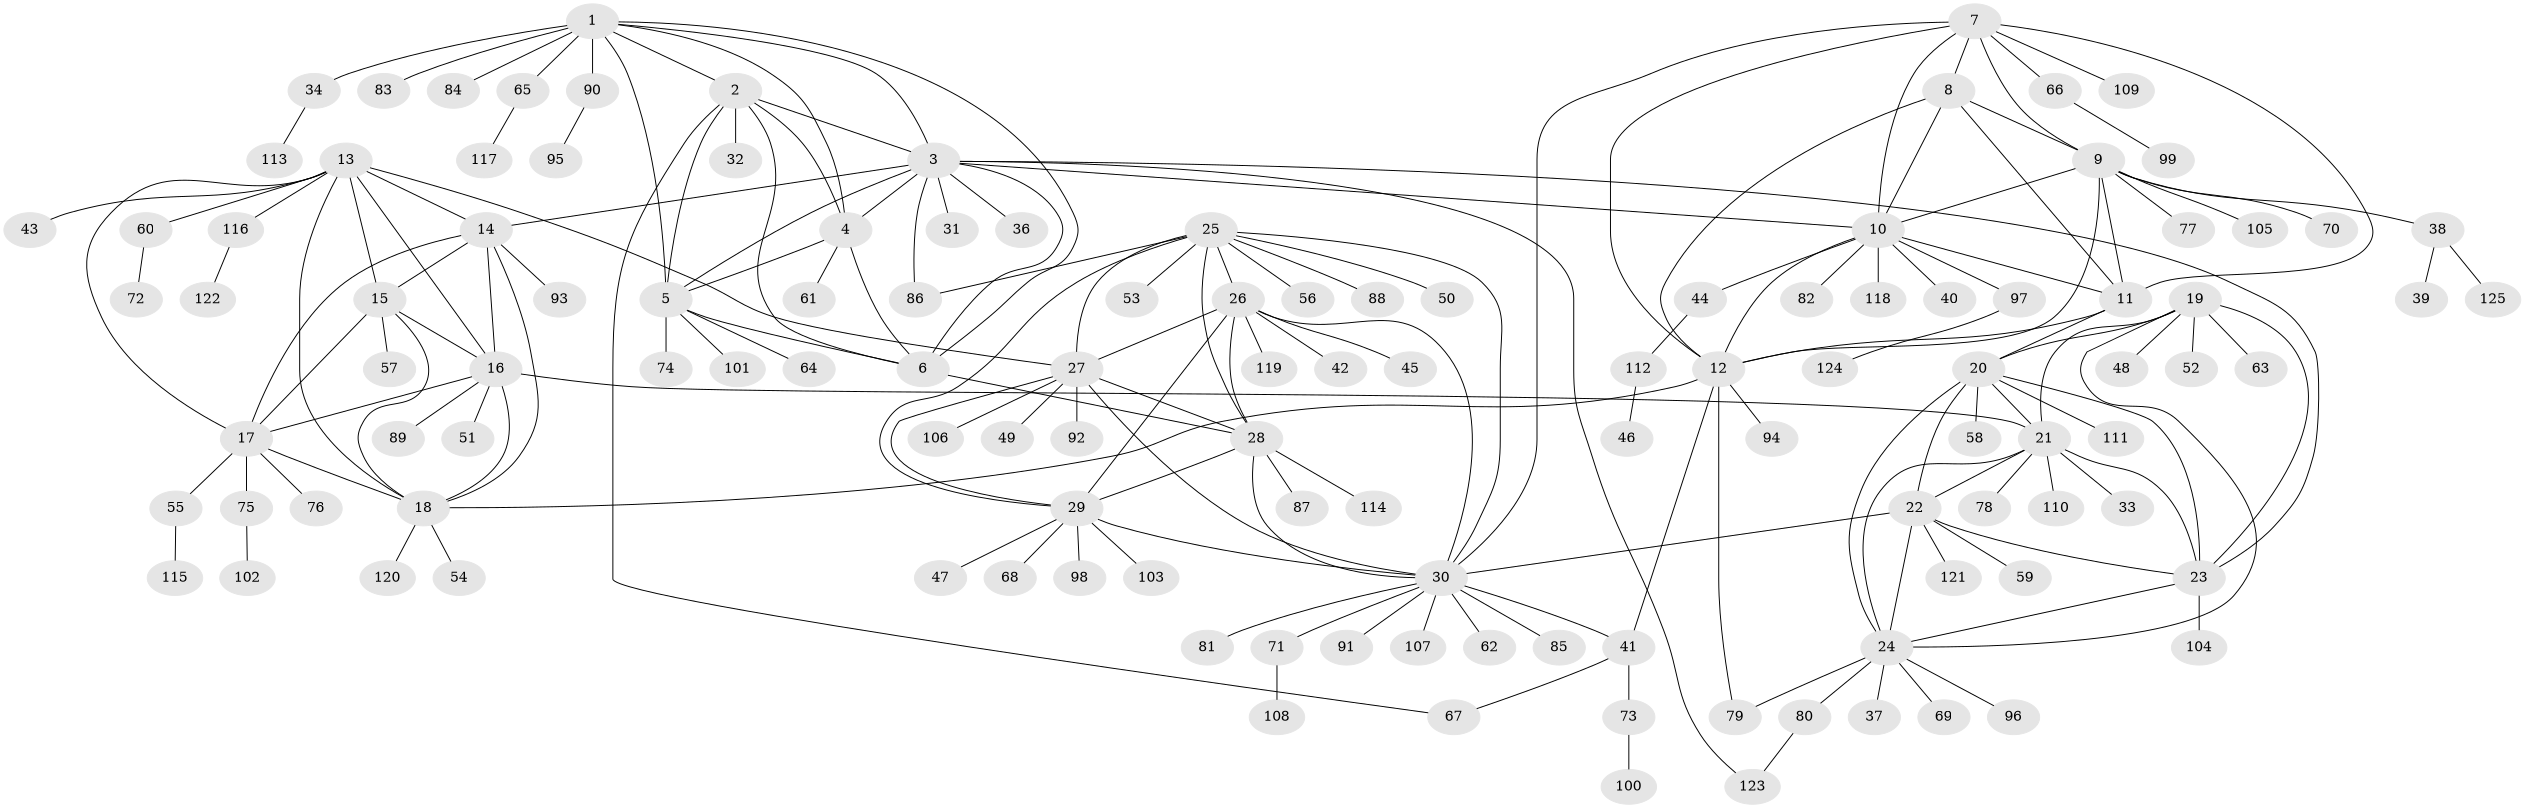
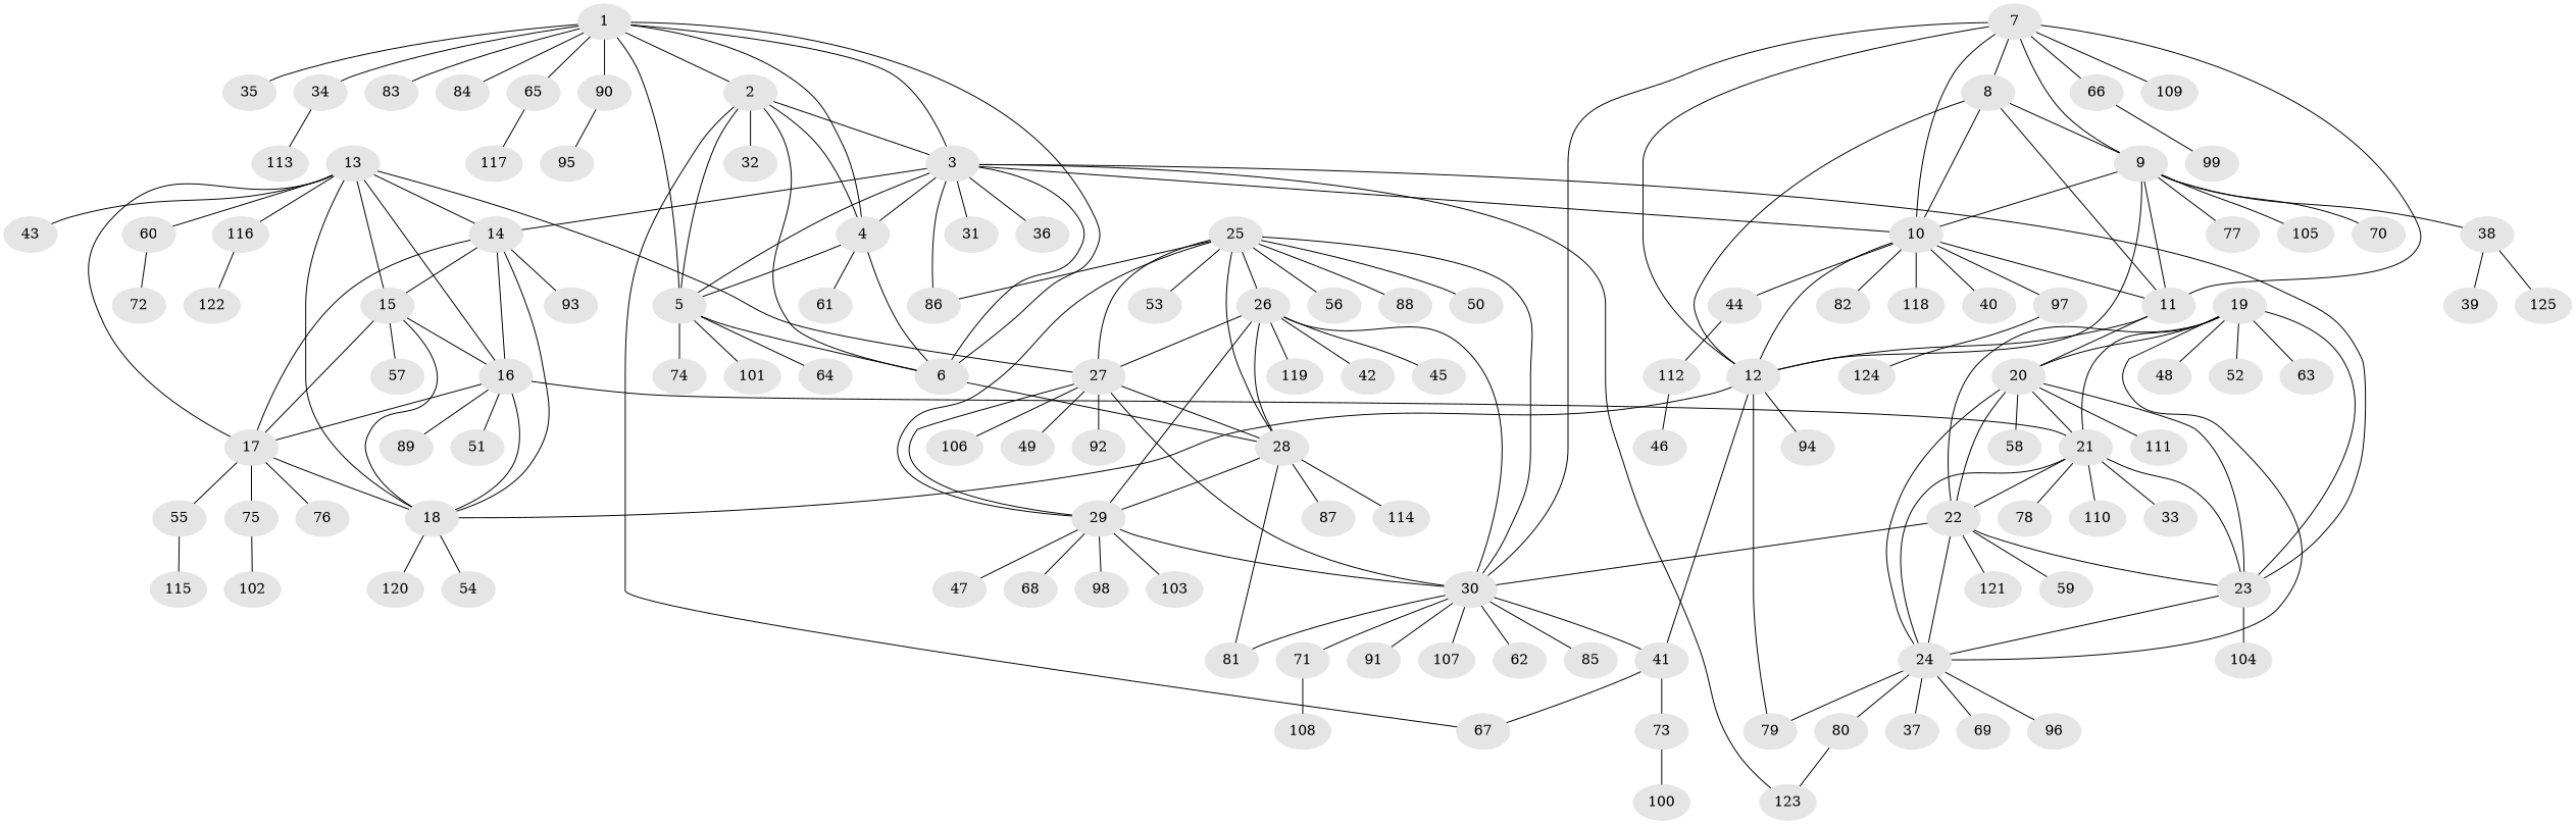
  graph {
    node [color=gray90 style=filled]
    1
    2
    3
    4
    5
    6
    34
+   35
    65
    83
    84
    90
    32
    67
    10
    14
    23
    31
    36
    86
    123
    61
    64
    74
    101
    28
    113
    117
    95
    11
    12
    40
    44
    82
    97
    118
    18
    15
    16
    17
    93
    24
    104
    30
    29
    87
    114
    7
    8
    9
    66
    109
    38
    70
    77
    105
    20
    41
    79
    94
    62
    71
    81
    85
    91
    107
    99
    39
    125
    112
    124
    21
    22
    58
    111
    54
    120
    73
    13
    27
    43
    60
    116
    57
    51
    89
    55
    75
    76
    49
    92
    106
    72
    122
    33
    78
    110
    115
    102
    19
    48
    52
    63
    59
    121
    37
    69
    80
    96
    25
    26
    50
    53
    56
    88
    42
    45
    119
    47
    68
    98
    103
    108
    100
    46
    1 -- 2
    1 -- 3
    1 -- 4
    1 -- 5
    1 -- 6
    1 -- 34
+   1 -- 35
    1 -- 65
    1 -- 83
    1 -- 84
    1 -- 90
    2 -- 3
    2 -- 4
    2 -- 5
    2 -- 6
    2 -- 32
    2 -- 67
    3 -- 4
    3 -- 5
    3 -- 6
    3 -- 10
    3 -- 14
    3 -- 23
    3 -- 31
    3 -- 36
    3 -- 86
    3 -- 123
    4 -- 5
    4 -- 6
    4 -- 61
    5 -- 6
    5 -- 64
    5 -- 74
    5 -- 101
    6 -- 28
    34 -- 113
    65 -- 117
    90 -- 95
    10 -- 11
    10 -- 12
    10 -- 40
    10 -- 44
    10 -- 82
    10 -- 97
    10 -- 118
    14 -- 18
    14 -- 15
    14 -- 16
    14 -- 17
    14 -- 93
    23 -- 24
    23 -- 104
-   28 -- 30
+   28 -- 81
    28 -- 29
    28 -- 87
    28 -- 114
    11 -- 12
    11 -- 20
    12 -- 18
    12 -- 41
    12 -- 79
    12 -- 94
    44 -- 112
    97 -- 124
    18 -- 54
    18 -- 120
    15 -- 18
    15 -- 16
    15 -- 17
    15 -- 57
    16 -- 18
    16 -- 17
    16 -- 21
    16 -- 51
    16 -- 89
    17 -- 18
    17 -- 55
    17 -- 75
    17 -- 76
    24 -- 79
    24 -- 37
    24 -- 69
    24 -- 80
    24 -- 96
    30 -- 41
    30 -- 62
    30 -- 71
    30 -- 81
    30 -- 85
    30 -- 91
    30 -- 107
    29 -- 30
    29 -- 47
    29 -- 68
    29 -- 98
    29 -- 103
    7 -- 10
    7 -- 11
    7 -- 12
    7 -- 30
    7 -- 8
    7 -- 9
    7 -- 66
    7 -- 109
    8 -- 10
    8 -- 11
    8 -- 12
    8 -- 9
    9 -- 10
    9 -- 11
    9 -- 12
    9 -- 38
    9 -- 70
    9 -- 77
    9 -- 105
    66 -- 99
    38 -- 39
    38 -- 125
    20 -- 23
    20 -- 24
    20 -- 21
    20 -- 22
    20 -- 58
    20 -- 111
    41 -- 67
    41 -- 73
    71 -- 108
    112 -- 46
    21 -- 23
    21 -- 24
    21 -- 22
    21 -- 33
    21 -- 78
    21 -- 110
    22 -- 23
    22 -- 24
    22 -- 30
    22 -- 59
    22 -- 121
    73 -- 100
    13 -- 14
    13 -- 18
    13 -- 15
    13 -- 16
    13 -- 17
    13 -- 27
    13 -- 43
    13 -- 60
    13 -- 116
    27 -- 28
    27 -- 30
    27 -- 29
    27 -- 49
    27 -- 92
    27 -- 106
    60 -- 72
    116 -- 122
    55 -- 115
    75 -- 102
    19 -- 23
    19 -- 24
    19 -- 20
    19 -- 21
+   19 -- 22
    19 -- 48
    19 -- 52
    19 -- 63
    80 -- 123
    25 -- 86
    25 -- 28
    25 -- 30
    25 -- 29
    25 -- 27
    25 -- 26
    25 -- 50
    25 -- 53
    25 -- 56
    25 -- 88
    26 -- 28
    26 -- 30
    26 -- 29
    26 -- 27
    26 -- 42
    26 -- 45
    26 -- 119
  }
